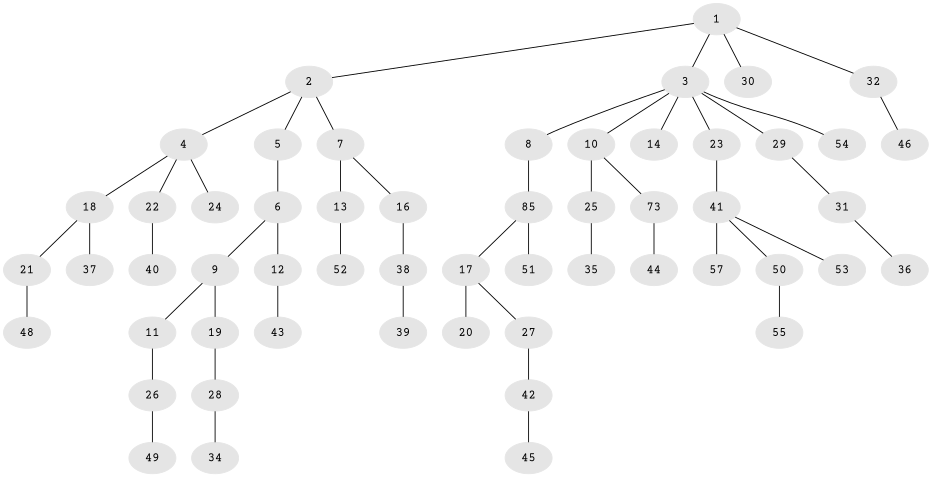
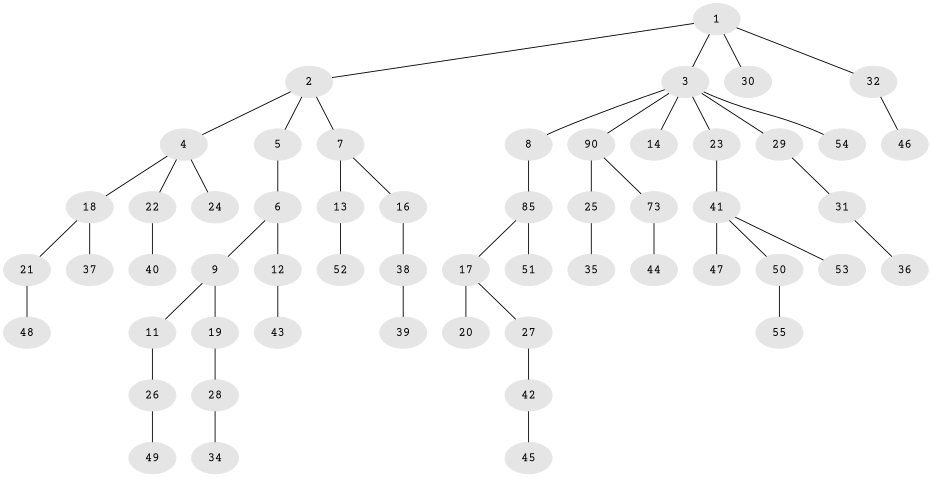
  graph {
    fontname="Courier Prime"
    node [color=gray90 fontname="Courier Prime" style=filled]
    edge [fontname="Courier Prime"]
    1
    2
    3
    30
    32
    4
    5
    7
    8
-   10
+   10 [label=90]
    14
    23
    29
    54
    46
    18
    22
    24
    6
    13
    16
    n22 [label=85]
    25
    n24 [label=73]
    41
    31
    21
    37
    40
    9
    12
    11
    19
    43
    52
    38
    17
    51
    26
    28
    35
    44
    49
    20
    27
    39
    42
    48
    34
-   47 [label=57]
+   47
    50
    53
    45
    36
    55
    1 -- 2
    1 -- 3
    1 -- 30
    1 -- 32
    2 -- 4
    2 -- 5
    2 -- 7
    3 -- 8
    3 -- 10
    3 -- 14
    3 -- 23
    3 -- 29
    3 -- 54
    32 -- 46
    4 -- 18
    4 -- 22
    4 -- 24
    5 -- 6
    7 -- 13
    7 -- 16
    8 -- n22
    10 -- 25
    10 -- n24
    23 -- 41
    29 -- 31
    18 -- 21
    18 -- 37
    22 -- 40
    6 -- 9
    6 -- 12
    13 -- 52
    16 -- 38
    n22 -- 17
    n22 -- 51
    25 -- 35
    n24 -- 44
    41 -- 47
    41 -- 50
    41 -- 53
    31 -- 36
    21 -- 48
    9 -- 11
    9 -- 19
    12 -- 43
    11 -- 26
    19 -- 28
    38 -- 39
    17 -- 20
    17 -- 27
    26 -- 49
    28 -- 34
    27 -- 42
    42 -- 45
    50 -- 55
  }
